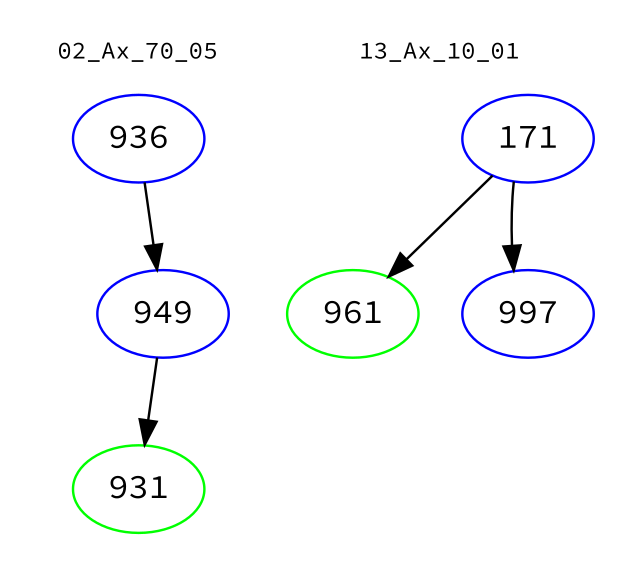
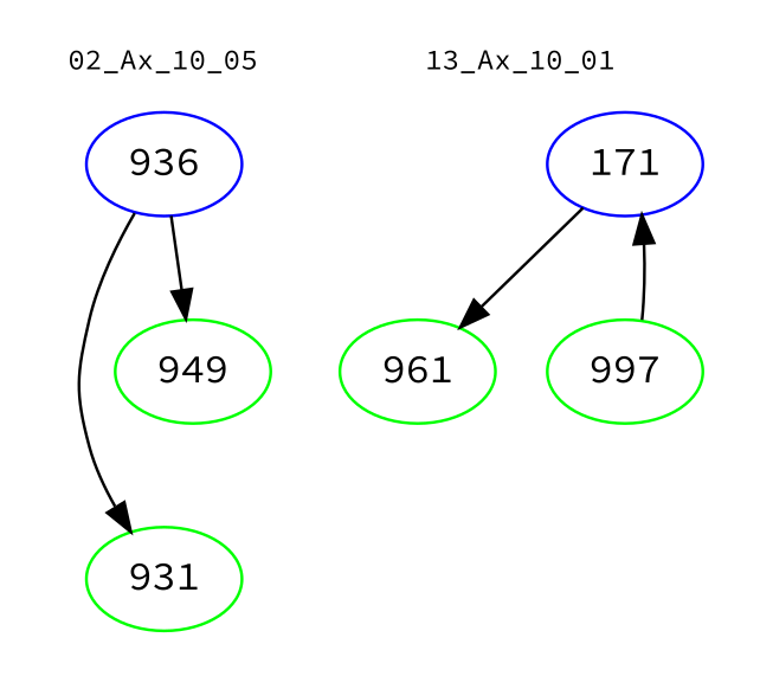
  digraph {
    fontname="Source Code Pro"
    node [color=blue fontname="Source Code Pro"]
    edge [color=black fontname="Source Code Pro"]
    n1 [label=936]
    n2 [color=green label=931]
-   n3 [label=949]
+   n3 [color=green label=949]
    n4 [label=171]
    n5 [color=green label=961]
-   n6 [label=997]
+   n6 [color=green label=997]
    subgraph cluster_1 {
      color=white
      fontsize=10
-     label="02_Ax_70_05"
+     label="02_Ax_10_05"
      n1
      n2
      n3
    }
    subgraph cluster_2 {
      color=white
      fontsize=10
      label="13_Ax_10_01"
      n4
      n5
      n6
    }
-   n3 -> n2
+   n1 -> n2
    n1 -> n3
    n4 -> n5
-   n4 -> n6
+   n6 -> n4
  }
